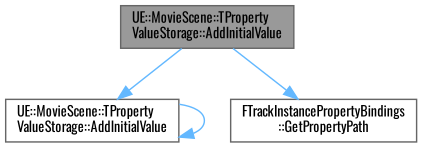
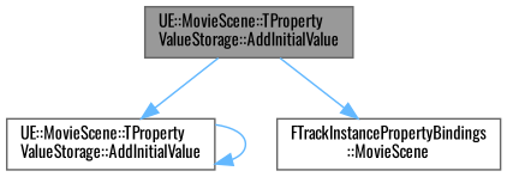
  digraph {
    rankdir=TB
    fontname=Oswald
    node [color=grey40 fillcolor=white fontname=Oswald fontsize=10 shape=box style=filled]
    edge [color=steelblue1 fontname=Oswald fontsize=10 labelfontname=Helvetica labelfontsize=10 style=solid]
    n1 [color=gray40 fillcolor=grey60 fontcolor=black height=0.2 label="UE::MovieScene::TProperty\lValueStorage::AddInitialValue" width=0.4]
    n2 [height=0.2 label="UE::MovieScene::TProperty\lValueStorage::AddInitialValue" width=0.4]
-   n3 [height=0.2 label="FTrackInstancePropertyBindings\l::GetPropertyPath" width=0.4]
+   n3 [height=0.2 label="FTrackInstancePropertyBindings\l::MovieScene" width=0.4]
    n1 -> n2
    n1 -> n3
    n2 -> n2
  }
